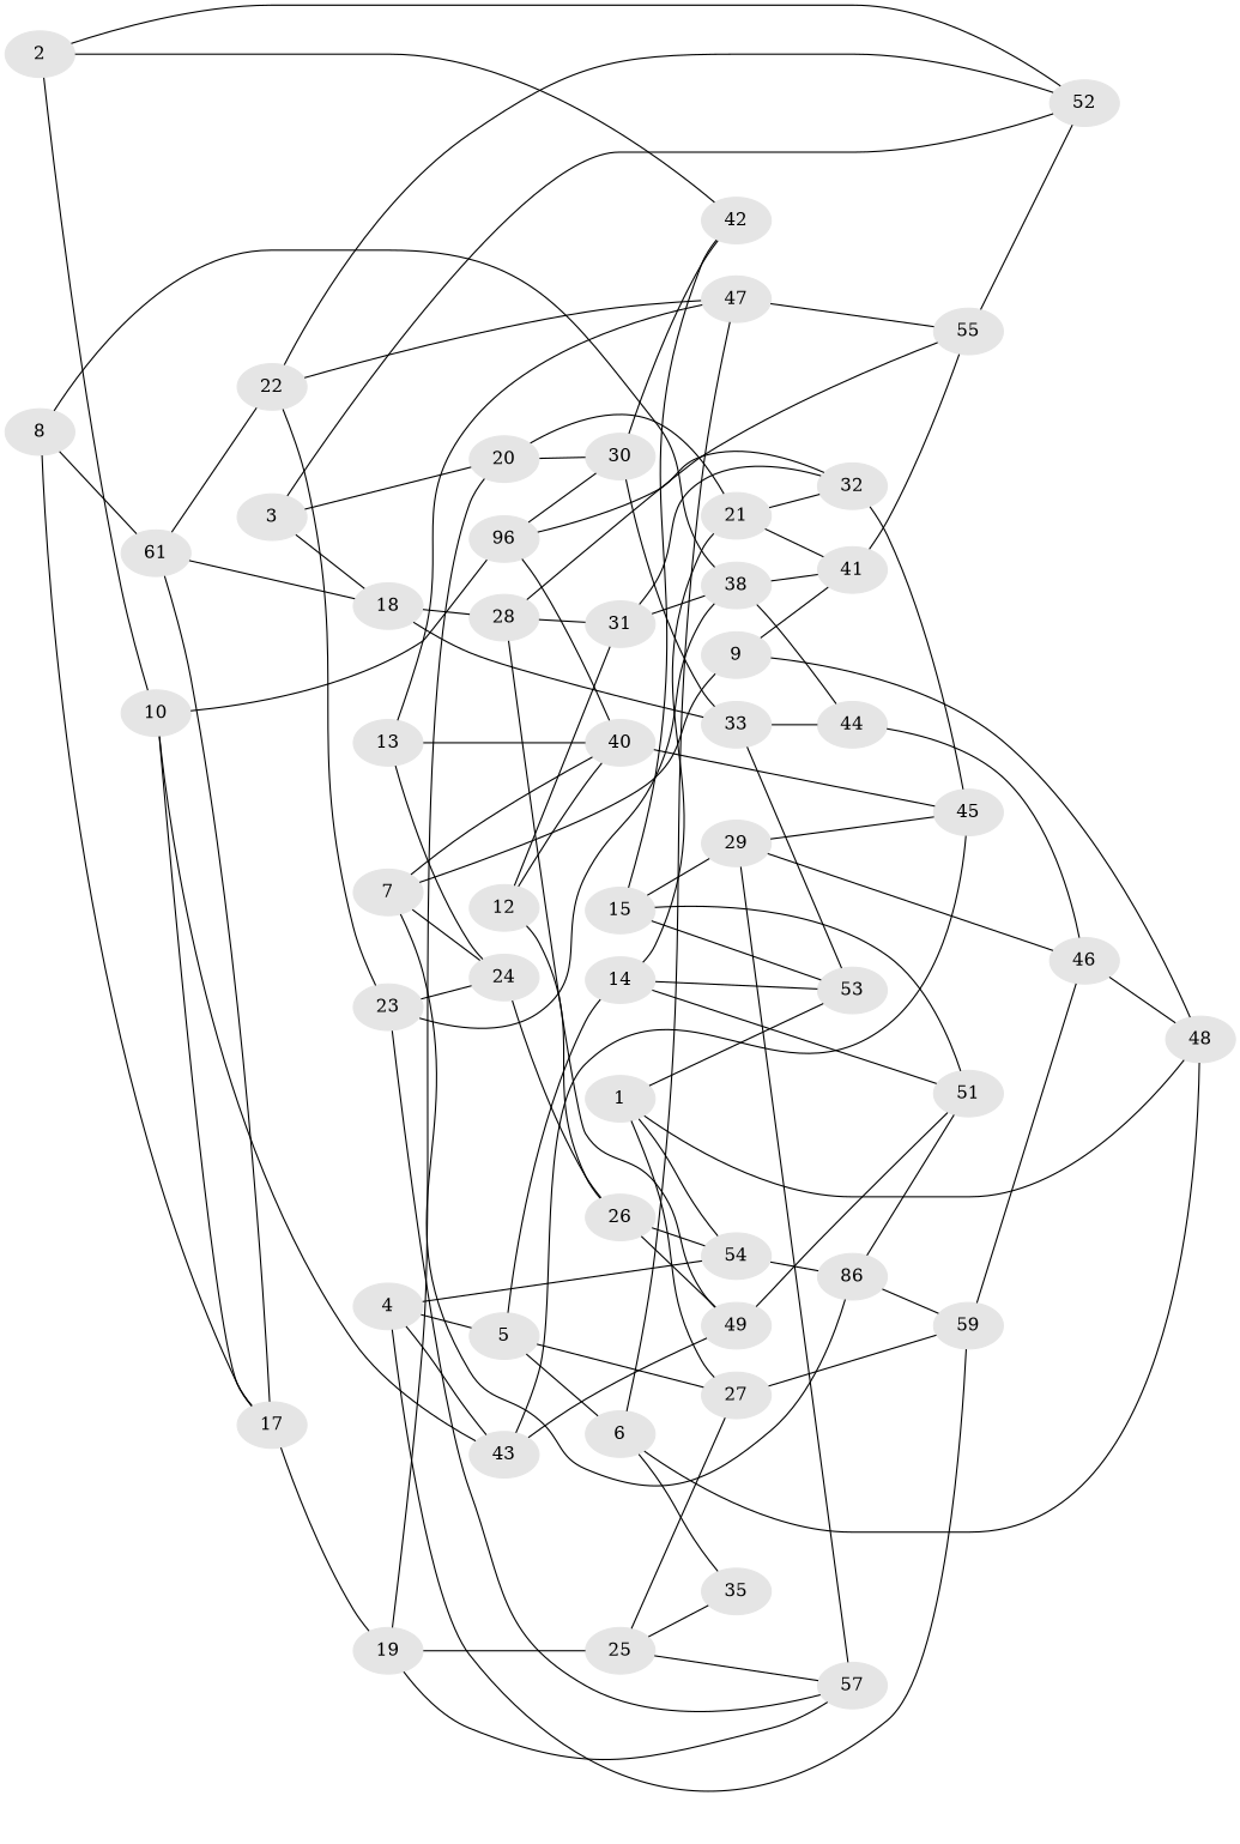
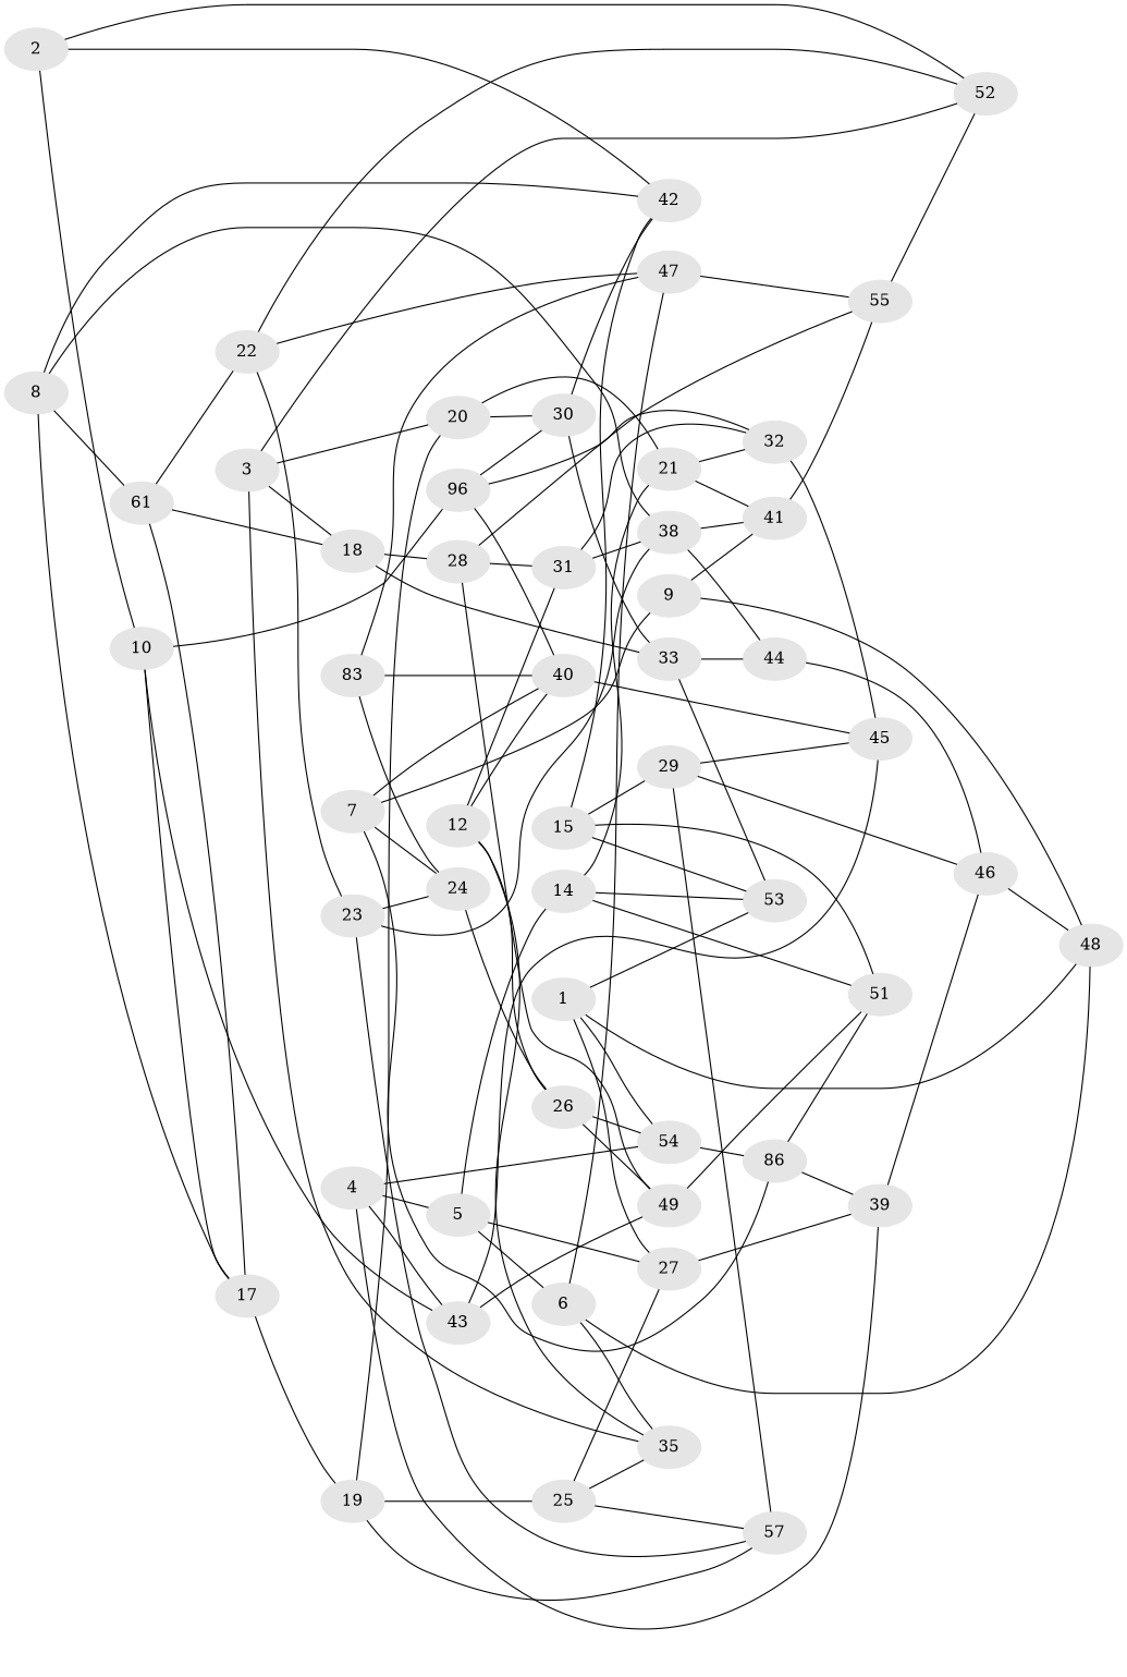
  graph {
    rankdir=LR
    node [color=gray90 style=filled]
    1
    27
    n3 [label=54]
    48
    53
-   39 [label=59]
+   39
    n7 [label=86]
    2
    10
    42
    52
    9
    41
    43
    17
    n16 [label=96]
    3
    18
    20
    35
    28
    33
    21
    30
    4
    5
    6
    14
    46
    49
    45
    47
    51
    n34 [label=55]
    7
    24
    40
    26
    8
    n40 [label=61]
    38
    22
    19
    44
    32
    23
    12
    31
-   13
+   13 [label=83]
    15
    29
    n52 [label=57]
    25
    1 -- 27
    1 -- n3
    1 -- 48
    1 -- 53
    27 -- 39
    n3 -- n7
    39 -- 46
    n7 -- 39
    n7 -- 51
    2 -- 10
    2 -- 42
    2 -- 52
    10 -- 43
    10 -- 17
    10 -- n16
    9 -- 48
    9 -- 41
    41 -- n34
    43 -- 49
    43 -- 45
    17 -- 19
    n16 -- 30
    n16 -- 40
    n16 -- 32
    3 -- 52
    3 -- 18
    3 -- 20
+   3 -- 35
    18 -- 28
    18 -- 33
    20 -- 21
    20 -- 30
    28 -- 49
    28 -- n34
    28 -- 31
    33 -- 53
    33 -- 44
    21 -- 41
    21 -- 32
    30 -- 42
    30 -- 33
    4 -- n3
    4 -- 39
    4 -- 43
    4 -- 5
    5 -- 27
    5 -- 6
    5 -- 14
    6 -- 48
    6 -- 35
    6 -- 47
    14 -- 53
    14 -- 21
    14 -- 51
    46 -- 48
    49 -- 51
    47 -- n34
    n34 -- 52
    7 -- n7
    7 -- 9
    7 -- 24
    7 -- 40
    24 -- 26
    40 -- 45
    26 -- n3
    26 -- 49
+   8 -- 42
    8 -- 17
    8 -- n40
    8 -- 38
    n40 -- 17
    n40 -- 18
    n40 -- 22
    38 -- 41
    38 -- 44
    22 -- 52
    22 -- 47
    22 -- 23
    19 -- 20
    19 -- n52
    19 -- 25
    44 -- 46
    32 -- 45
    23 -- 24
    23 -- 38
    23 -- n52
+   12 -- 35
    12 -- 40
    12 -- 26
    12 -- 31
    31 -- 38
    31 -- 32
    13 -- 47
    13 -- 24
    13 -- 40
    15 -- 53
    15 -- 42
    15 -- 51
    15 -- 29
    29 -- 46
    29 -- 45
    29 -- n52
    25 -- 27
    25 -- 35
    25 -- n52
  }
